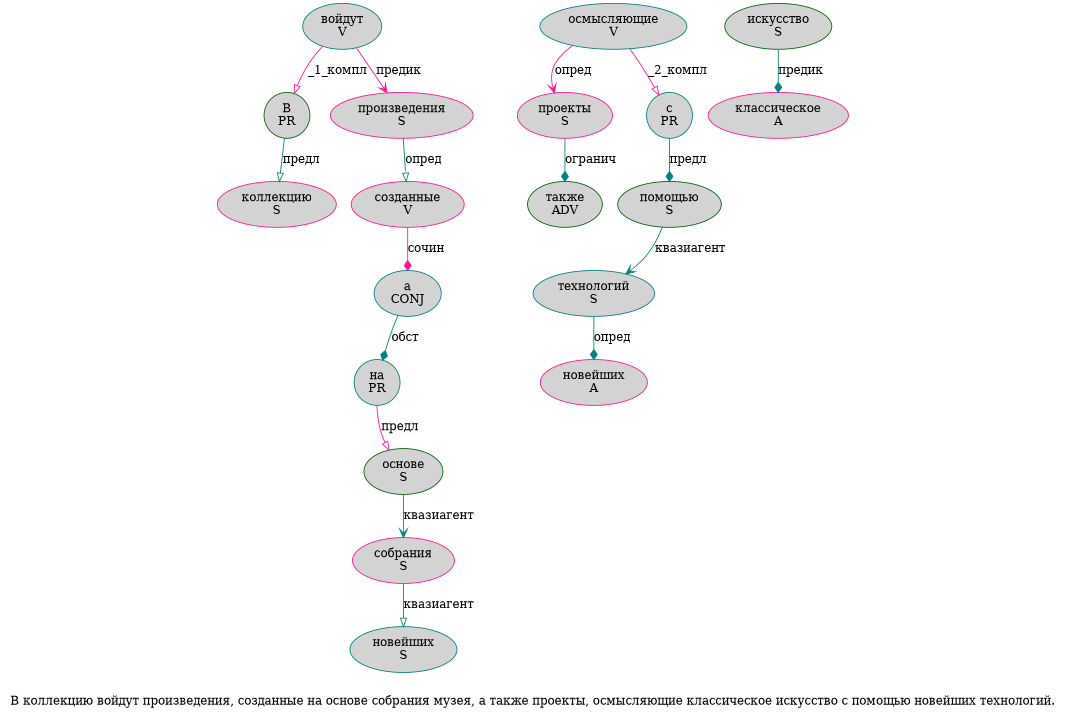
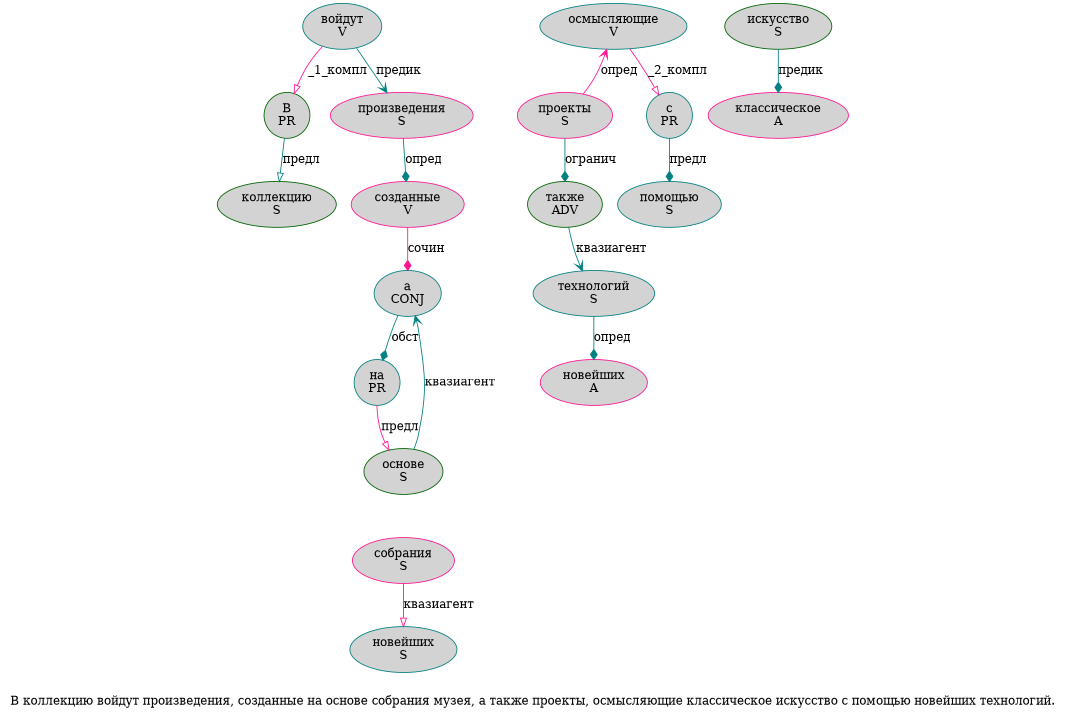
  digraph {
    label="В коллекцию войдут произведения, созданные на основе собрания музея, а также проекты, осмысляющие классическое искусство с помощью новейших технологий."
    node [color=teal fillcolor=lightgray penwidth=1 shape=ellipse style=filled]
    edge [arrowhead=diamond color=teal]
    n1 [color=darkgreen label="В\nPR"]
-   n2 [color=deeppink label="коллекцию\nS"]
+   n2 [color=darkgreen label="коллекцию\nS"]
    n3 [label="войдут\nV"]
    n4 [color=deeppink label="произведения\nS"]
    n5 [color=deeppink label="созданные\nV"]
    n6 [label="а\nCONJ"]
    n7 [label="на\nPR"]
    n8 [color=darkgreen label="основе\nS"]
    n9 [color=deeppink label="собрания\nS"]
    n10 [label="новейших\nS"]
    n11 [color=darkgreen label="также\nADV"]
    n12 [color=deeppink label="проекты\nS"]
    n13 [label="осмысляющие\nV"]
    n14 [label="с\nPR"]
    n15 [color=darkgreen label="искусство\nS"]
    n16 [color=deeppink label="классическое\nA"]
-   n17 [color=darkgreen label="помощью\nS"]
+   n17 [label="помощью\nS"]
    n18 [label="технологий\nS"]
    n19 [color=deeppink label="новейших\nA"]
    n1 -> n2 [arrowhead=onormal label="предл"]
    n3 -> n1 [arrowhead=onormal color=deeppink label="_1_компл"]
-   n3 -> n4 [arrowhead=vee color=deeppink label="предик"]
-   n4 -> n5 [arrowhead=onormal label="опред"]
+   n3 -> n4 [arrowhead=vee label="предик"]
+   n4 -> n5 [label="опред"]
    n5 -> n6 [color=deeppink label="сочин"]
    n6 -> n7 [label="обст"]
    n7 -> n8 [arrowhead=onormal color=deeppink label="предл"]
-   n8 -> n9 [arrowhead=vee label="квазиагент"]
-   n9 -> n10 [arrowhead=onormal label="квазиагент"]
+   n8 -> n6 [arrowhead=vee label="квазиагент"]
+   n9 -> n10 [arrowhead=onormal color=deeppink label="квазиагент"]
    n12 -> n11 [label="огранич"]
-   n13 -> n12 [arrowhead=vee color=deeppink label="опред"]
+   n12 -> n13 [arrowhead=vee color=deeppink label="опред"]
    n13 -> n14 [arrowhead=onormal color=deeppink label="_2_компл"]
    n14 -> n17 [label="предл"]
    n15 -> n16 [label="предик"]
-   n17 -> n18 [arrowhead=vee label="квазиагент"]
+   n11 -> n18 [arrowhead=vee label="квазиагент"]
    n18 -> n19 [label="опред"]
  }
